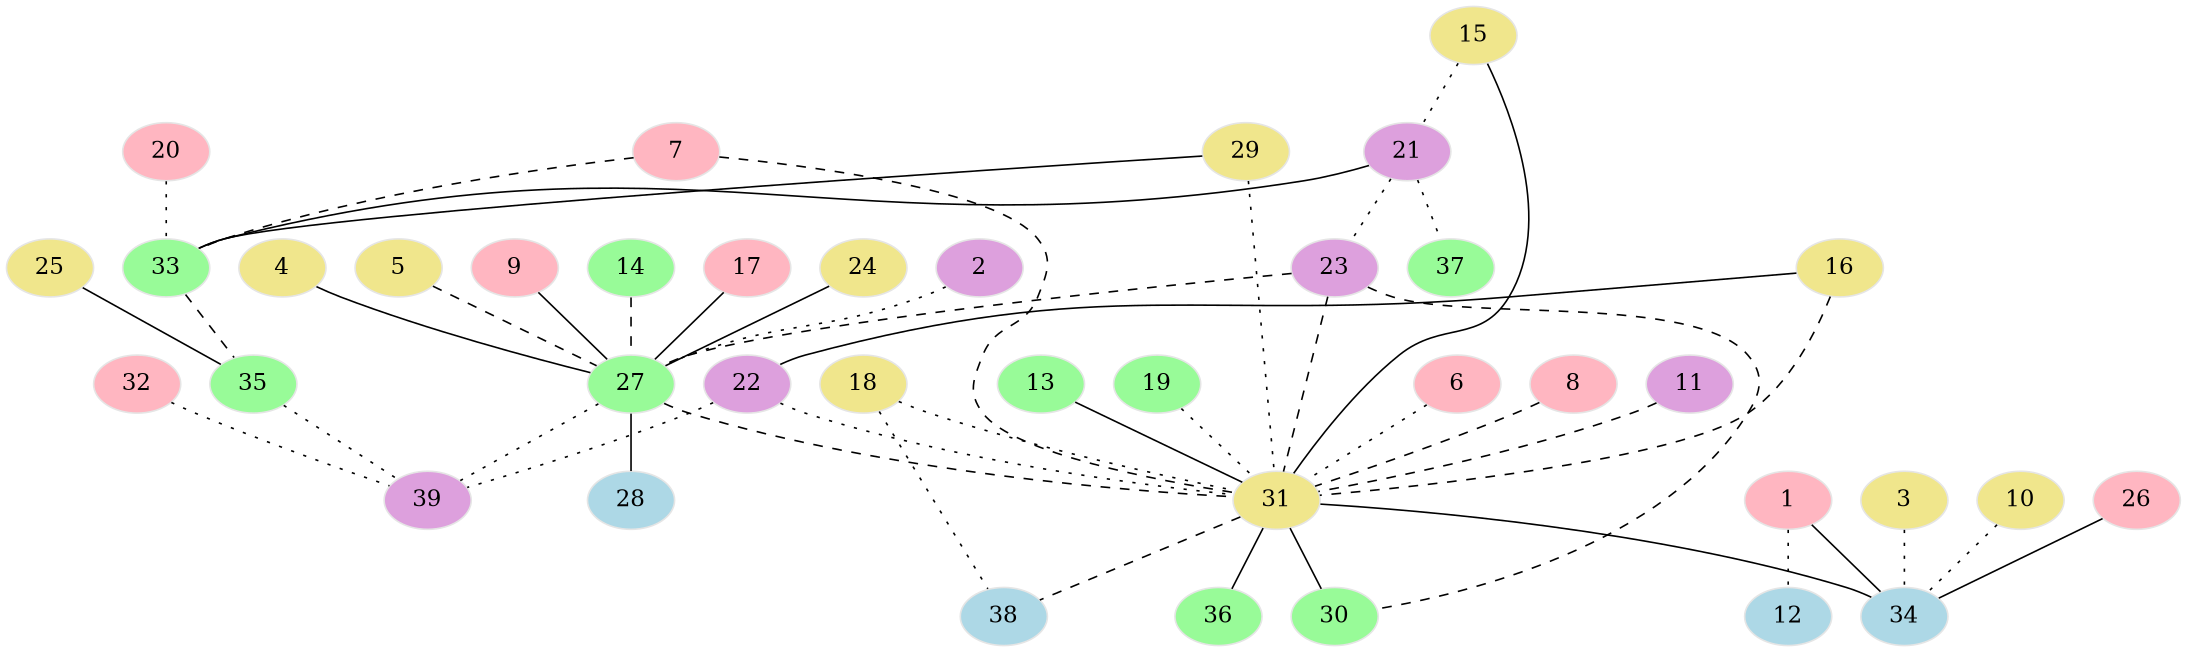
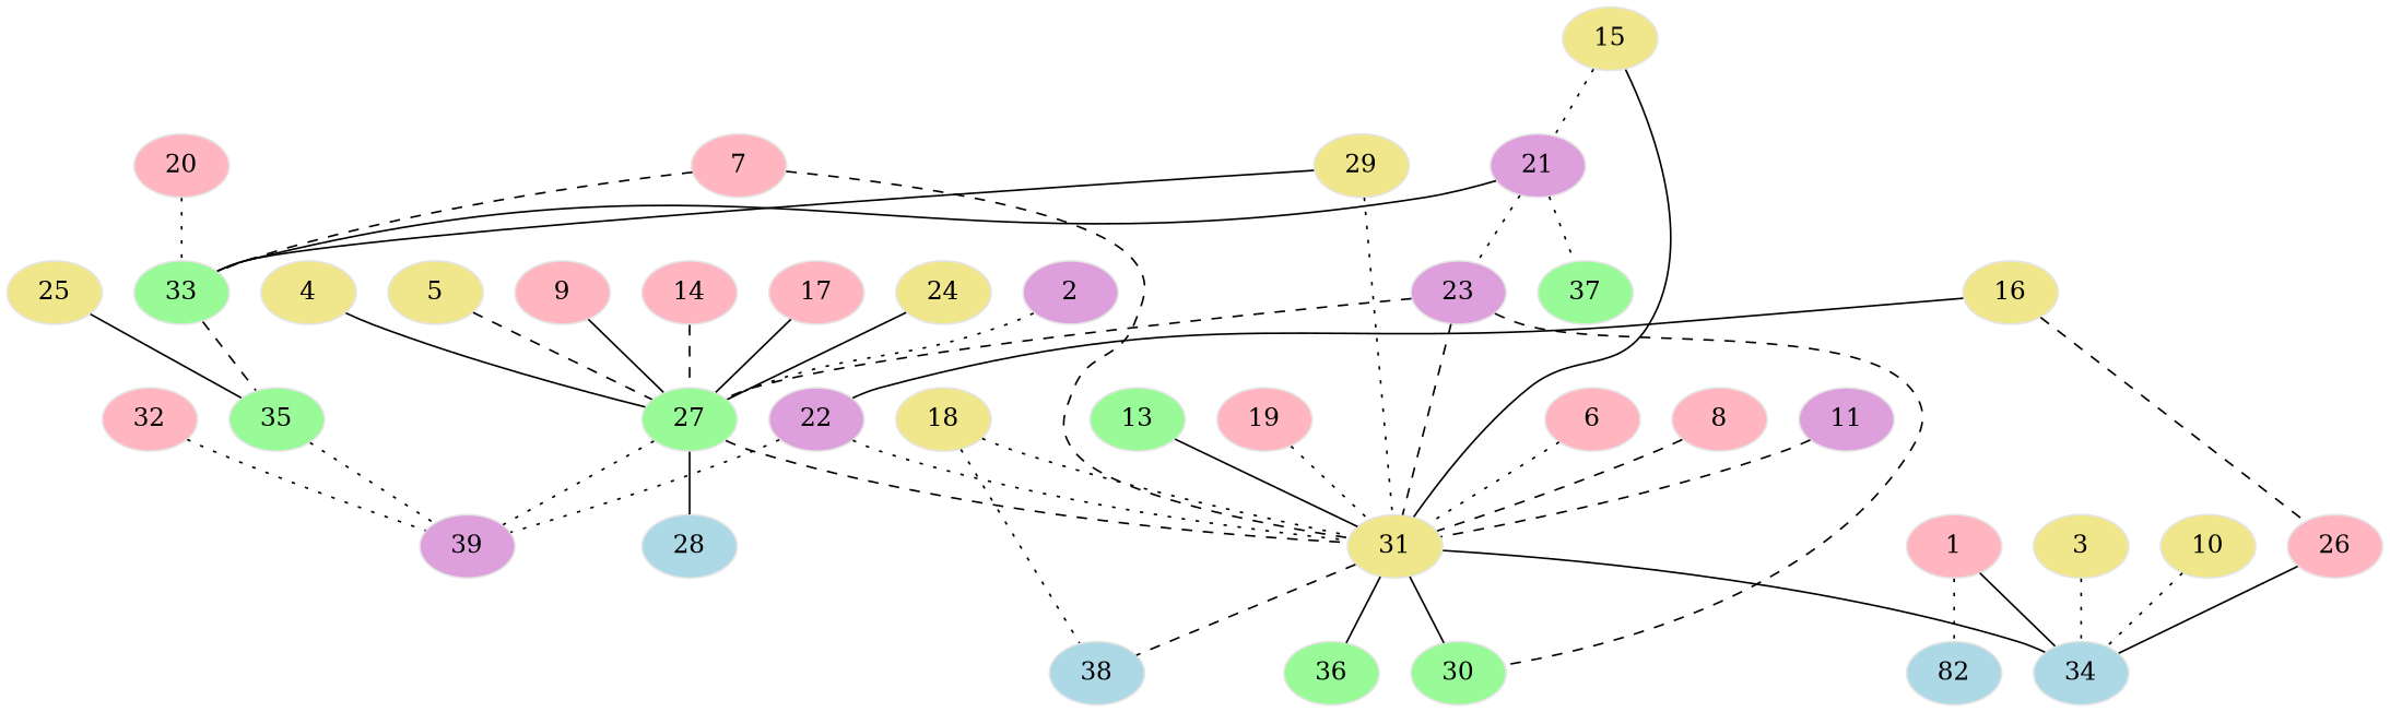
  graph {
    node [color=gray90 fillcolor=lightpink style=filled]
    edge [style=dotted weight=1.0]
-   12 [fillcolor=lightblue]
+   12 [fillcolor=lightblue label=82]
    1
    34 [fillcolor=lightblue]
    2 [fillcolor=plum]
    27 [fillcolor=palegreen]
    31 [fillcolor=khaki]
    39 [fillcolor=plum]
    28 [fillcolor=lightblue]
    3 [fillcolor=khaki]
    4 [fillcolor=khaki]
    5 [fillcolor=khaki]
    6
    38 [fillcolor=lightblue]
    30 [fillcolor=palegreen]
    36 [fillcolor=palegreen]
    7
    33 [fillcolor=palegreen]
    35 [fillcolor=palegreen]
    8
    9
    10 [fillcolor=khaki]
    11 [fillcolor=plum]
    13 [fillcolor=palegreen]
-   14 [fillcolor=palegreen]
+   14
    15 [fillcolor=khaki]
    21 [fillcolor=plum]
    23 [fillcolor=plum]
    37 [fillcolor=palegreen]
    16 [fillcolor=khaki]
    22 [fillcolor=plum]
    17
    18 [fillcolor=khaki]
-   19 [fillcolor=palegreen]
+   19
    20
    24 [fillcolor=khaki]
    25 [fillcolor=khaki]
    26
    29 [fillcolor=khaki]
    32
    1 -- 12
    1 -- 34 [style=solid]
    2 -- 27
    27 -- 31 [style=dashed]
    27 -- 39
    27 -- 28 [style=solid]
    31 -- 34 [style=solid weight=2.0]
    31 -- 38 [style=dashed]
    31 -- 30 [style=solid weight=2.0]
    31 -- 36 [style=solid]
    3 -- 34
    4 -- 27 [style=solid]
    5 -- 27 [style=dashed]
    6 -- 31
    7 -- 31 [style=dashed]
    7 -- 33 [style=dashed]
    33 -- 35 [style=dashed]
    35 -- 39
    8 -- 31 [style=dashed]
    9 -- 27 [style=solid]
    10 -- 34
    11 -- 31 [style=dashed]
    13 -- 31 [style=solid]
    14 -- 27 [style=dashed]
    15 -- 31 [style=solid]
    15 -- 21
    21 -- 33 [style=solid]
    21 -- 23
    21 -- 37
    23 -- 27 [style=dashed]
    23 -- 31 [style=dashed]
    23 -- 30 [style=dashed]
-   16 -- 31 [style=dashed]
+   16 -- 26 [style=dashed]
    16 -- 22 [style=solid]
    22 -- 31
    22 -- 39
    17 -- 27 [style=solid]
    18 -- 31
    18 -- 38
    19 -- 31
    20 -- 33
    24 -- 27 [style=solid]
    25 -- 35 [style=solid]
    26 -- 34 [style=solid]
    29 -- 31 [weight=2.0]
    29 -- 33 [style=solid]
    32 -- 39
  }
